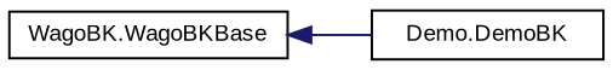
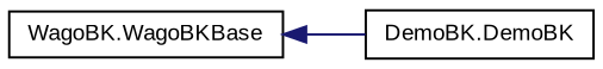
  digraph {
    rankdir=LR
    node [color=black fillcolor=white fontname=Arial fontsize=10 shape=record style=filled]
    n1 [height=0.2 label="WagoBK.WagoBKBase" width=0.4]
-   n2 [height=0.2 label="Demo.DemoBK" width=0.4]
+   n2 [height=0.2 label="DemoBK.DemoBK" width=0.4]
    n1 -> n2 [color=midnightblue dir=back fontname=Arial fontsize=10 labelfontname=Arial labelfontsize=10 style=solid]
  }
